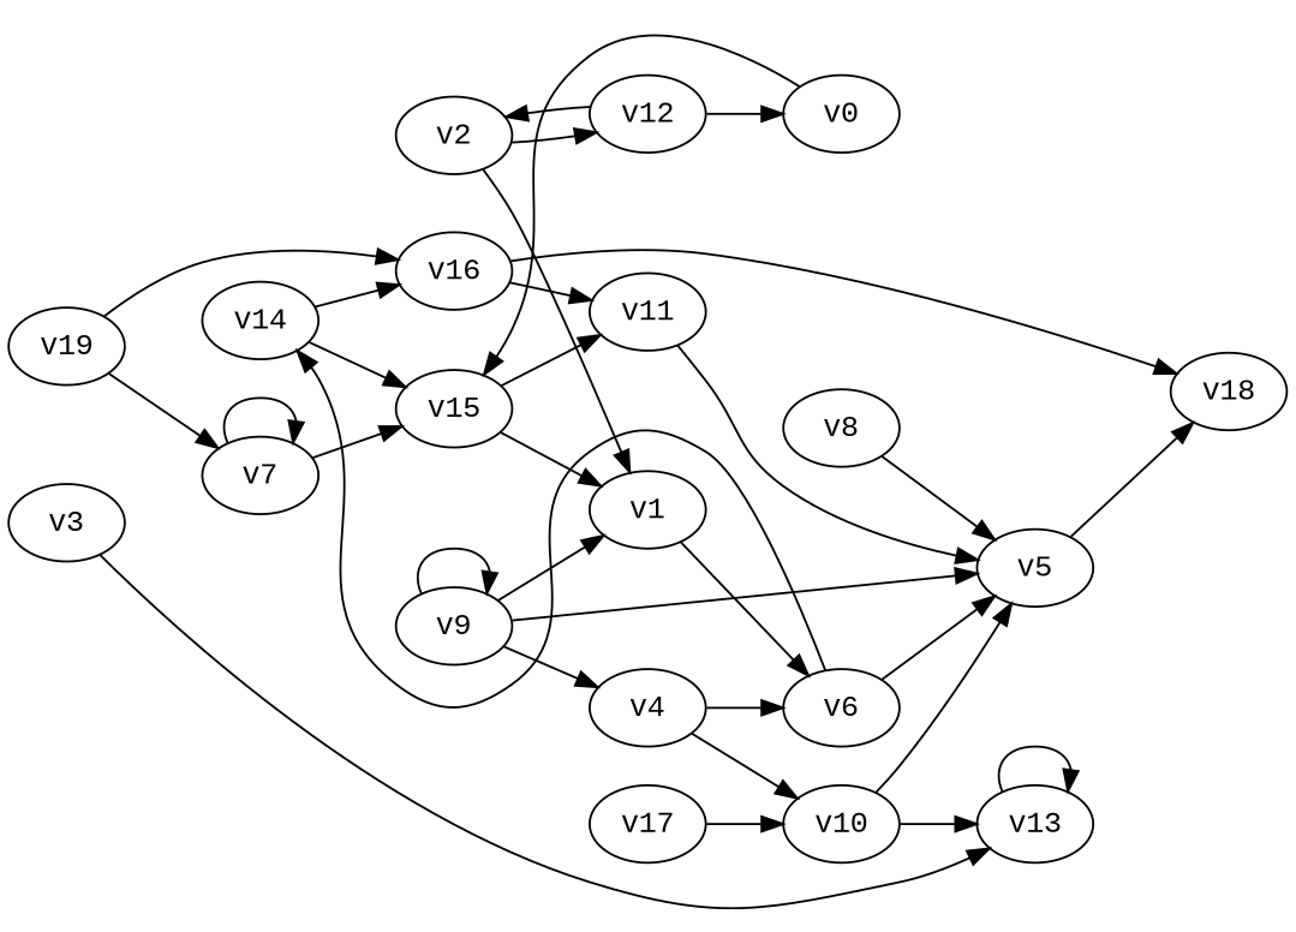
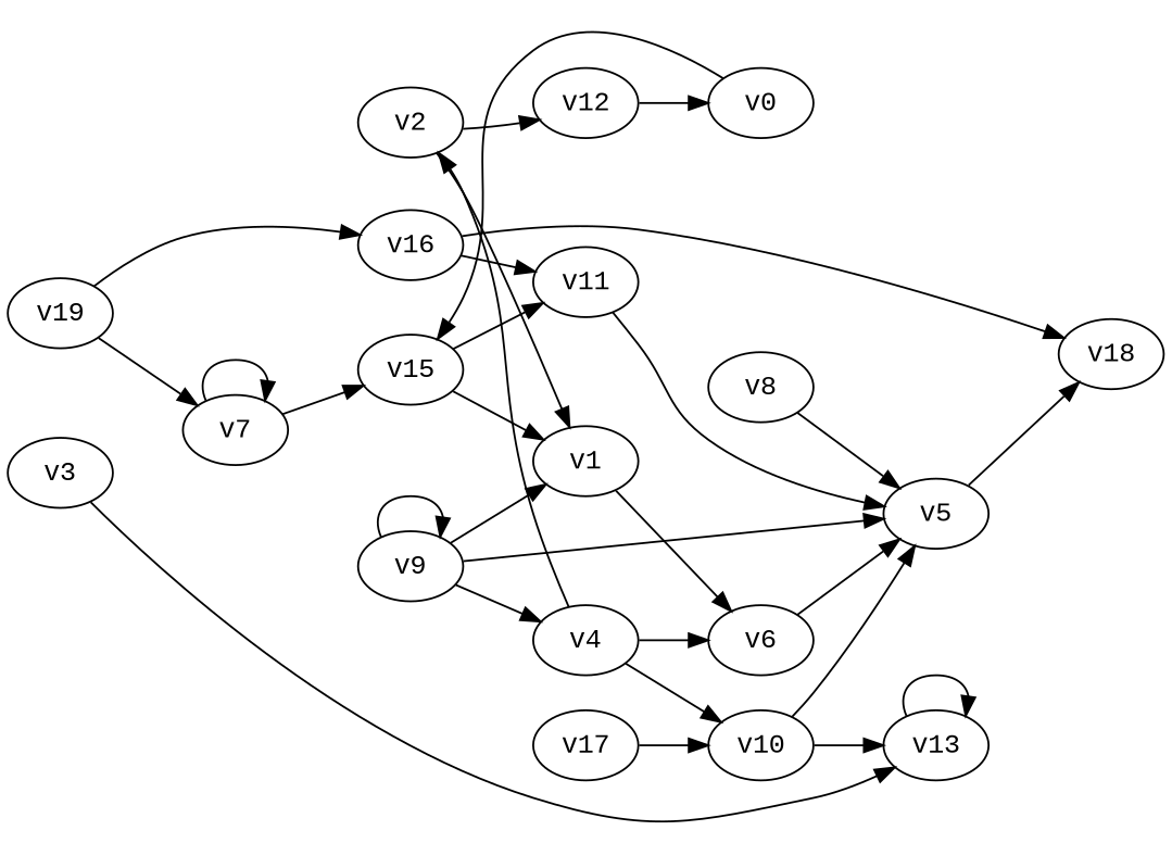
  digraph {
    fontname="Liberation Mono"
    rankdir=LR
    node [fontname="Liberation Mono" player=1]
    edge [fontname="Liberation Mono"]
    v0 [player=0]
    v15
    v1
    v11 [player=0]
    v6 [player=0]
    v5
-   v14
    v2 [player=0]
    v12
    v3
    v13
    v4 [player=0]
    v10
    v18
    v16
    v7
    v8 [player=0]
    v9 [player=0]
    v17
    v19 [player=0]
    v0 -> v15 [constraint="t mod 2 == 1"]
    v15 -> v1
    v15 -> v11
    v1 -> v6
    v11 -> v5
    v6 -> v5
-   v6 -> v14 [constraint="t mod 3 == 0"]
    v5 -> v18
-   v14 -> v15
-   v14 -> v16
    v2 -> v1
    v2 -> v12
    v12 -> v0
-   v12 -> v2 [constraint="t < 15"]
+   v4 -> v2 [constraint="t < 15"]
    v3 -> v13 [constraint="t >= 2"]
    v13 -> v13
    v4 -> v6
    v4 -> v10
    v10 -> v5
    v10 -> v13
    v16 -> v11
    v16 -> v18
    v7 -> v15
    v7 -> v7
    v8 -> v5
    v9 -> v1 [constraint="t < 8"]
    v9 -> v5
    v9 -> v4
    v9 -> v9
    v17 -> v10
    v19 -> v16
    v19 -> v7
  }
